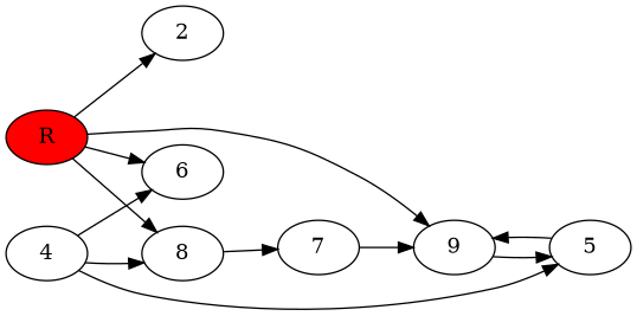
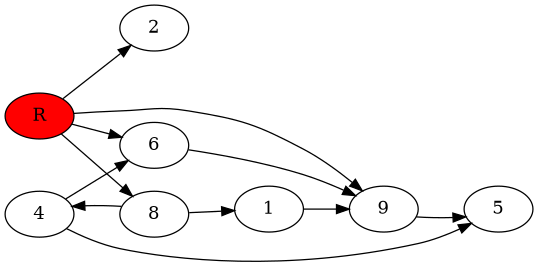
  digraph {
    rankdir=LR
    n1 [label=9]
-   1 [label=7]
+   1
    5
    4
    6
    8
    R [fillcolor="#ff0000" style=filled]
    2
    n1 -> 5
    1 -> n1
-   5 -> n1
+   6 -> n1
    4 -> 5
    4 -> 6
-   4 -> 8
+   8 -> 4
    8 -> 1
    R -> n1
    R -> 6
    R -> 8
    R -> 2
  }
